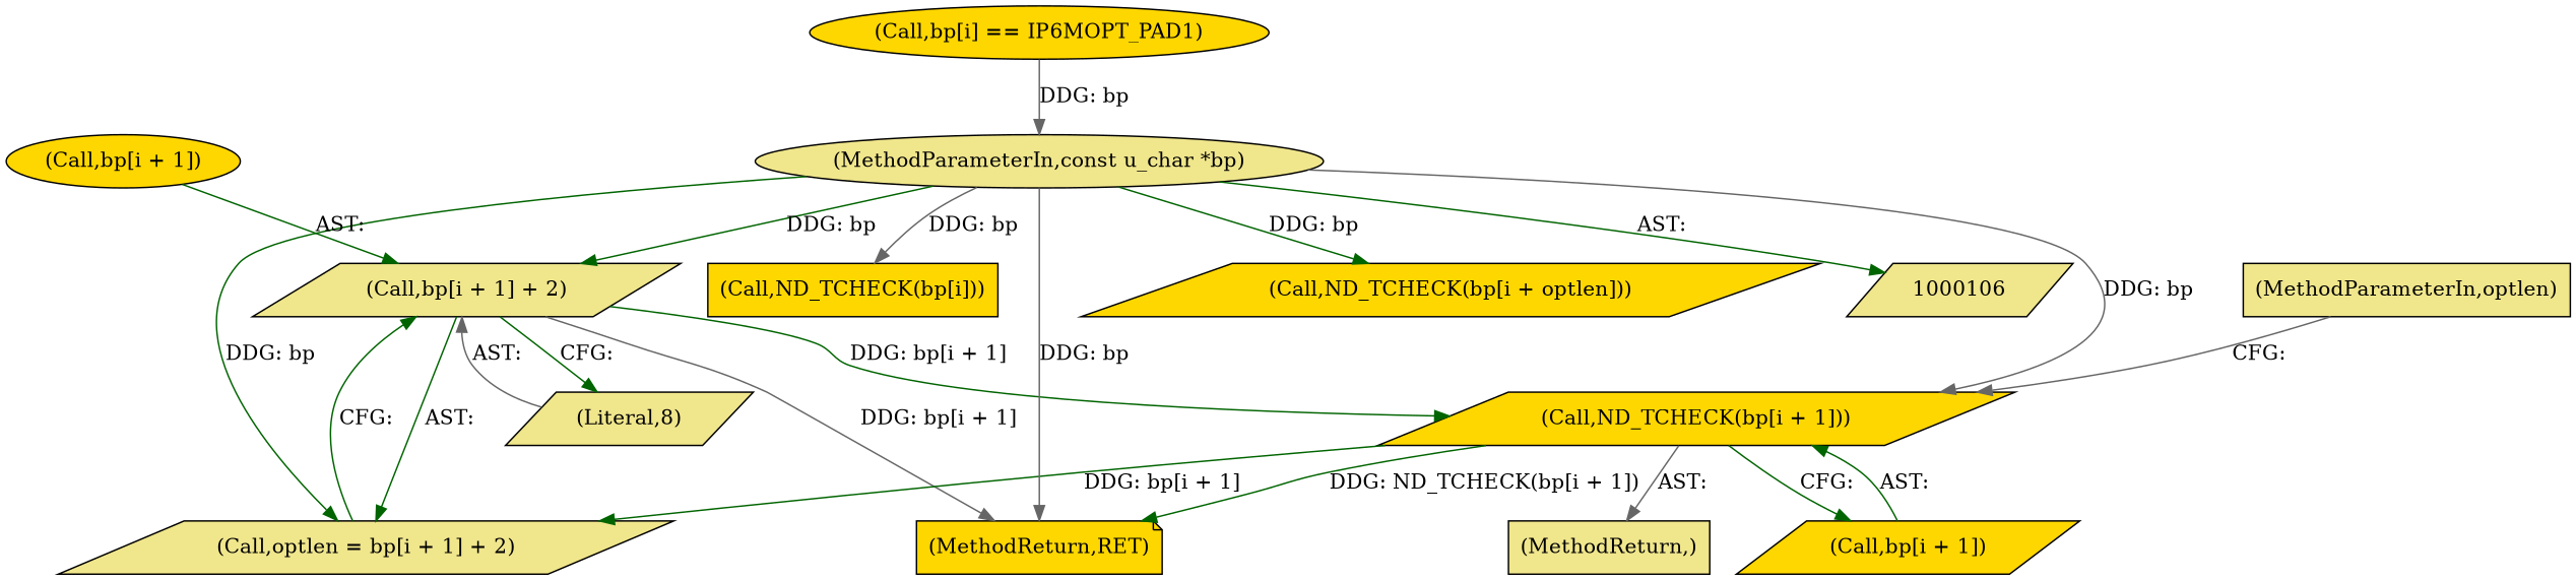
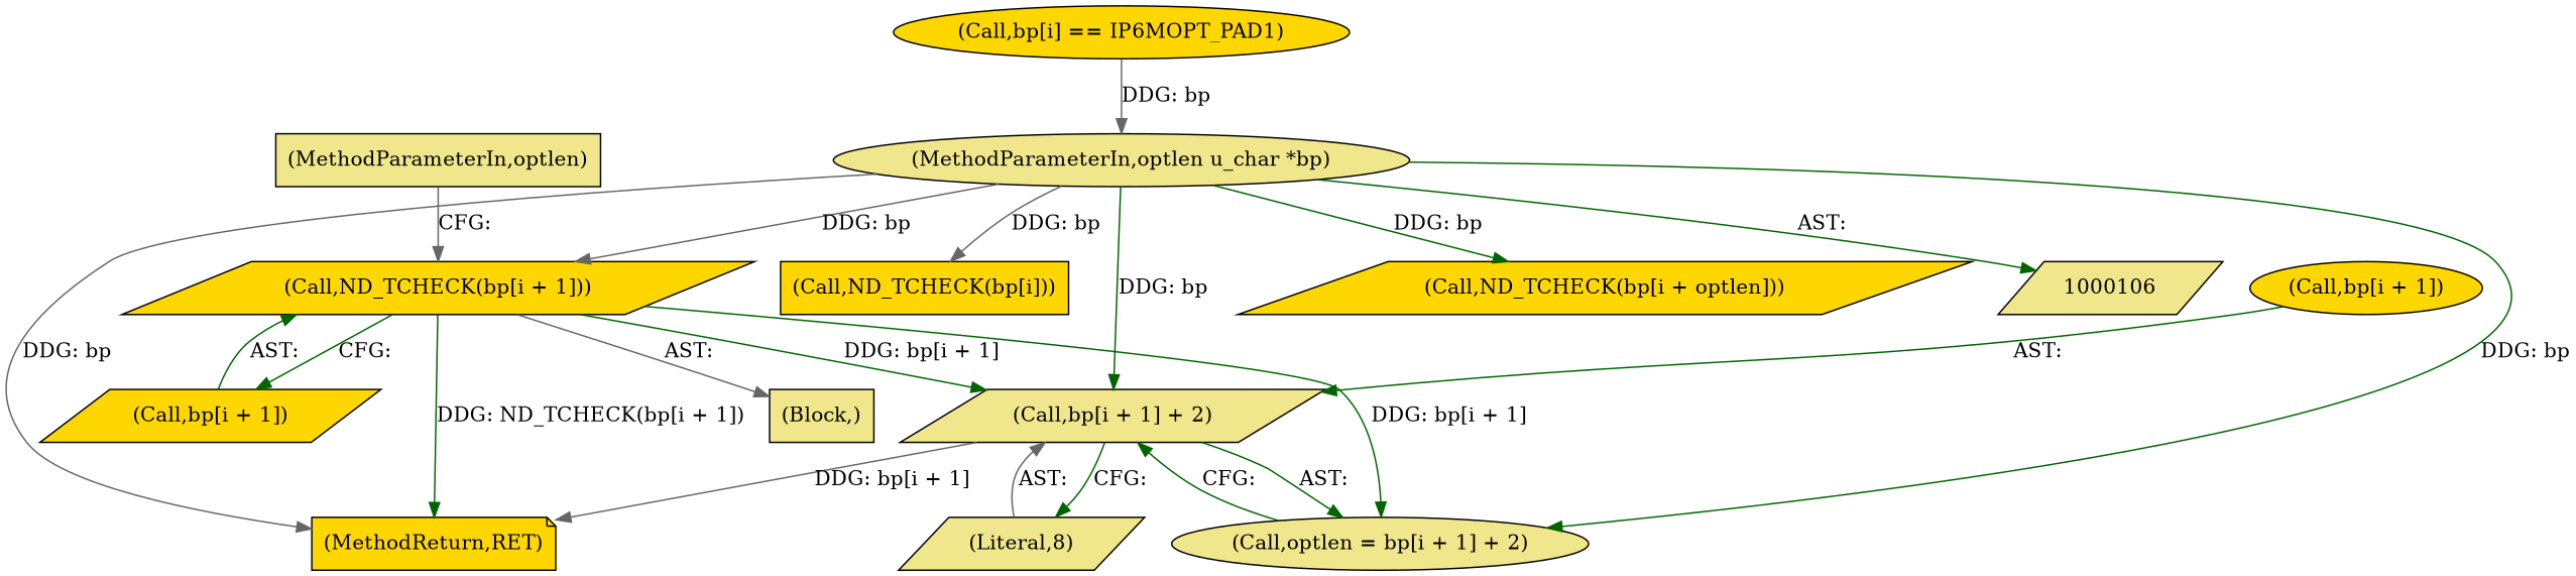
  digraph {
    node [fillcolor=khaki shape=parallelogram style=filled]
    edge [color=darkgreen]
    n1 [label="(Call,bp[i + 1] + 2)"]
-   n2 [label="(Call,optlen = bp[i + 1] + 2)"]
+   n2 [label="(Call,optlen = bp[i + 1] + 2)" shape=ellipse]
    n3 [label="(Literal,8)"]
    n4 [fillcolor=gold label="(MethodReturn,RET)" shape=note]
    n5 [fillcolor=gold label="(Call,ND_TCHECK(bp[i + 1]))"]
-   n6 [label="(MethodReturn,)" shape=box]
+   n6 [label="(Block,)" shape=box]
    n7 [fillcolor=gold label="(Call,bp[i + 1])"]
-   n8 [label="(MethodParameterIn,const u_char *bp)" shape=ellipse]
+   n8 [label="(MethodParameterIn,optlen u_char *bp)" shape=ellipse]
    n9 [fillcolor=gold label="(Call,ND_TCHECK(bp[i]))" shape=box]
    n10 [fillcolor=gold label="(Call,ND_TCHECK(bp[i + optlen]))"]
    n11 [label=1000106]
    n12 [fillcolor=gold label="(Call,bp[i] == IP6MOPT_PAD1)" shape=ellipse]
    n13 [label="(MethodParameterIn,optlen)" shape=box]
    n14 [fillcolor=gold label="(Call,bp[i + 1])" shape=ellipse]
    n1 -> n2 [label="AST: "]
    n1 -> n3 [label="CFG: "]
    n1 -> n4 [color=gray40 label="DDG: bp[i + 1]"]
    n2 -> n1 [label="CFG: "]
    n3 -> n1 [color=gray40 label="AST: "]
-   n1 -> n5 [label="DDG: bp[i + 1]"]
+   n5 -> n1 [label="DDG: bp[i + 1]"]
    n5 -> n2 [label="DDG: bp[i + 1]"]
    n5 -> n4 [label="DDG: ND_TCHECK(bp[i + 1])"]
    n5 -> n6 [color=gray40 label="AST: "]
    n5 -> n7 [label="CFG: "]
    n7 -> n5 [label="AST: "]
    n8 -> n1 [label="DDG: bp"]
    n8 -> n2 [label="DDG: bp"]
    n8 -> n4 [color=gray40 label="DDG: bp"]
    n8 -> n5 [color=gray40 label="DDG: bp"]
    n8 -> n9 [color=gray40 label="DDG: bp"]
    n8 -> n10 [label="DDG: bp"]
    n8 -> n11 [label="AST: "]
    n12 -> n8 [color=gray40 label="DDG: bp"]
    n13 -> n5 [color=gray40 label="CFG: "]
    n14 -> n1 [label="AST: "]
  }
